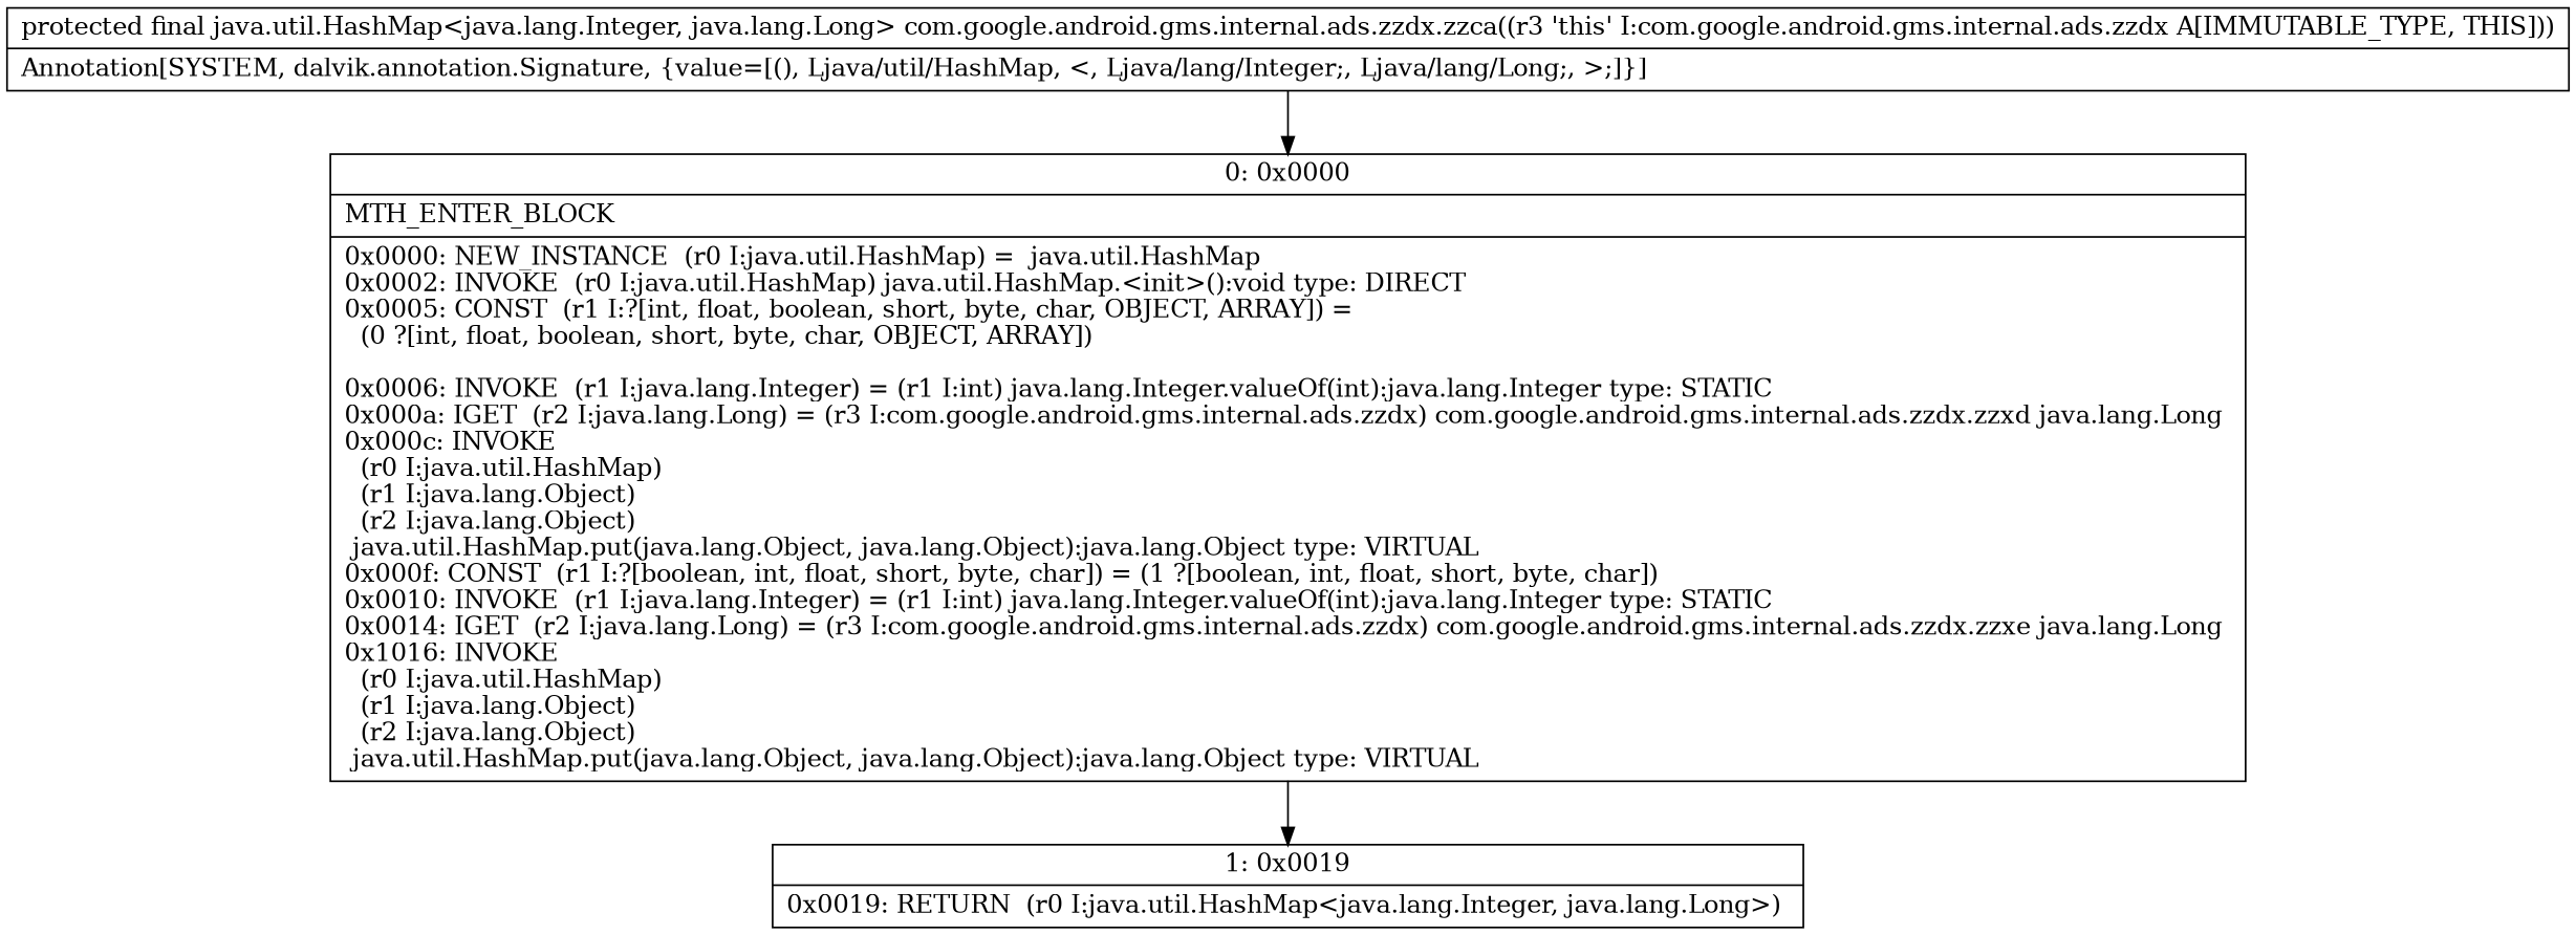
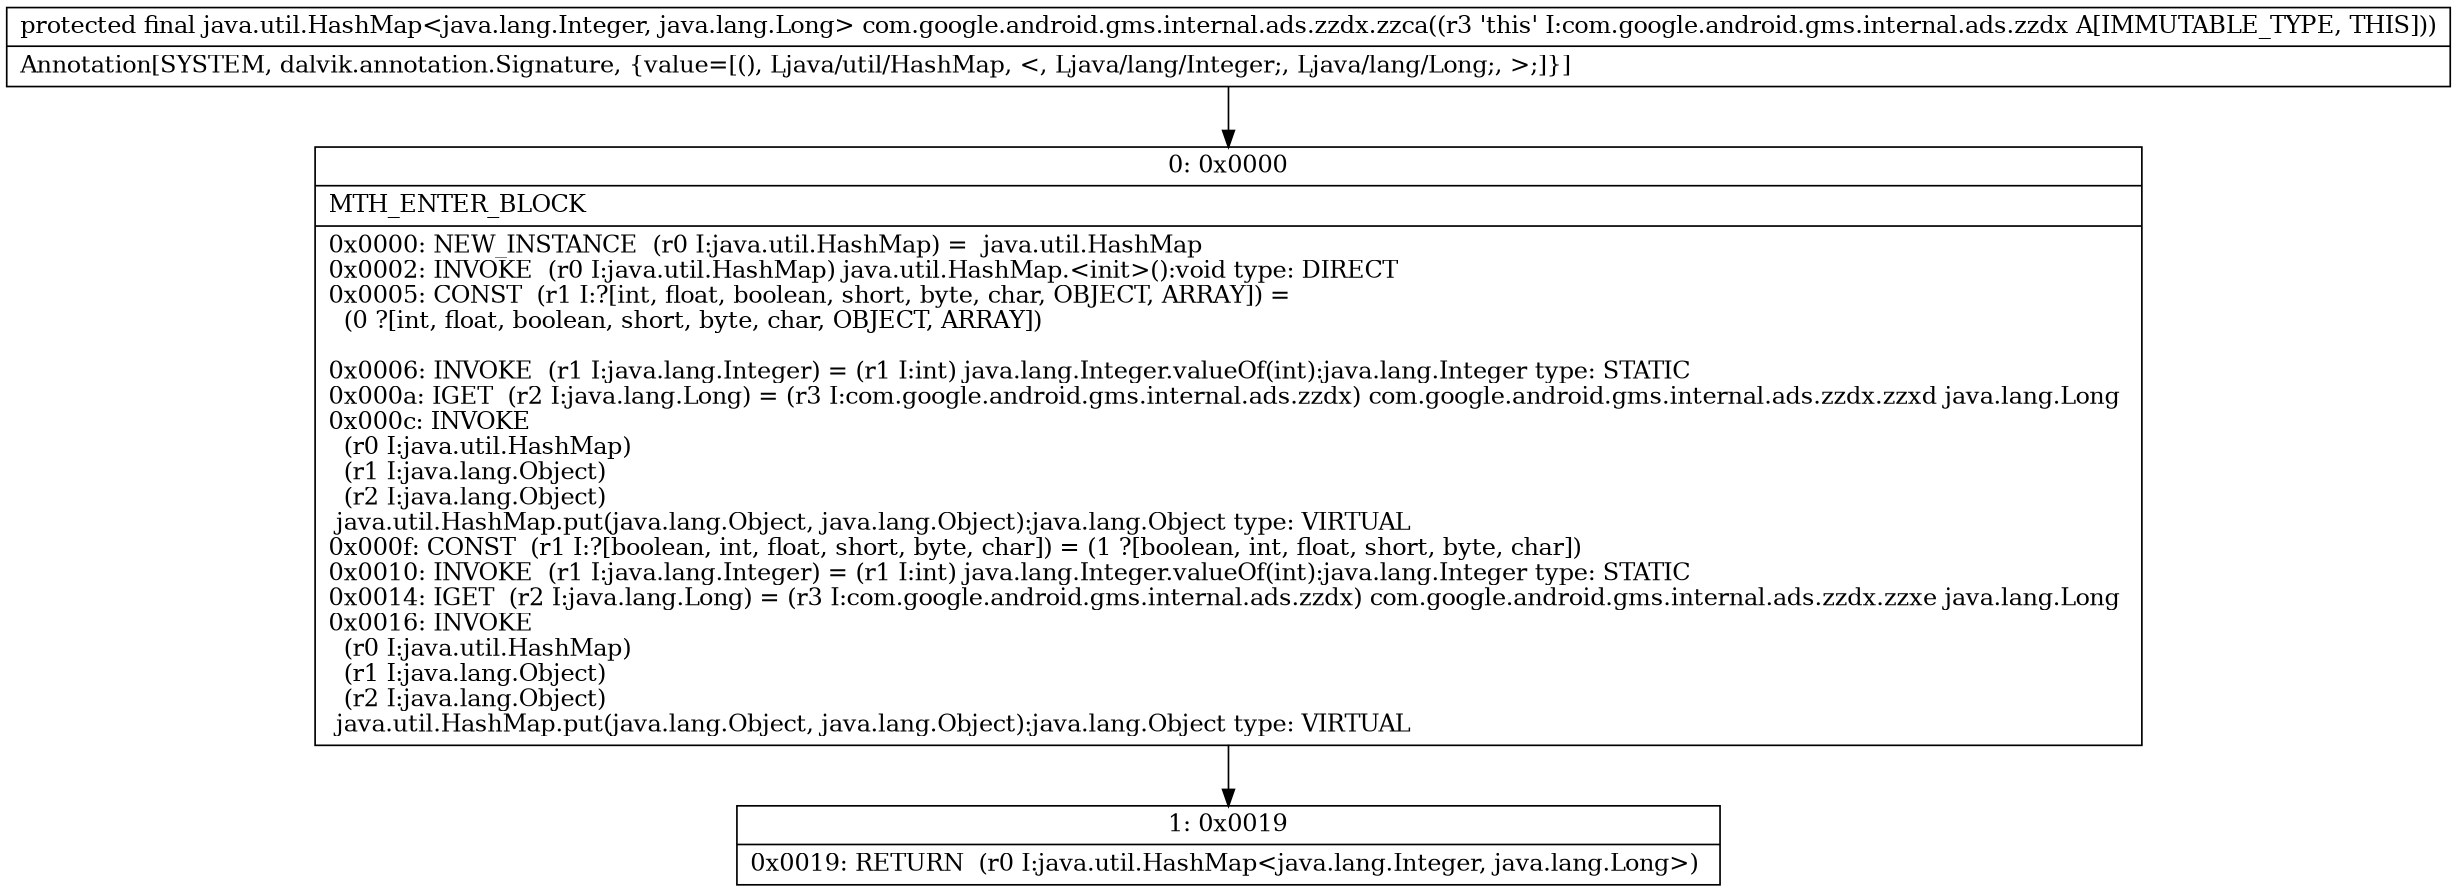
  digraph {
    node [shape=record]
-   n1 [label="{0\:\ 0x0000|MTH_ENTER_BLOCK\l|0x0000: NEW_INSTANCE  (r0 I:java.util.HashMap) =  java.util.HashMap \l0x0002: INVOKE  (r0 I:java.util.HashMap) java.util.HashMap.\<init\>():void type: DIRECT \l0x0005: CONST  (r1 I:?[int, float, boolean, short, byte, char, OBJECT, ARRAY]) = \l  (0 ?[int, float, boolean, short, byte, char, OBJECT, ARRAY])\l \l0x0006: INVOKE  (r1 I:java.lang.Integer) = (r1 I:int) java.lang.Integer.valueOf(int):java.lang.Integer type: STATIC \l0x000a: IGET  (r2 I:java.lang.Long) = (r3 I:com.google.android.gms.internal.ads.zzdx) com.google.android.gms.internal.ads.zzdx.zzxd java.lang.Long \l0x000c: INVOKE  \l  (r0 I:java.util.HashMap)\l  (r1 I:java.lang.Object)\l  (r2 I:java.lang.Object)\l java.util.HashMap.put(java.lang.Object, java.lang.Object):java.lang.Object type: VIRTUAL \l0x000f: CONST  (r1 I:?[boolean, int, float, short, byte, char]) = (1 ?[boolean, int, float, short, byte, char]) \l0x0010: INVOKE  (r1 I:java.lang.Integer) = (r1 I:int) java.lang.Integer.valueOf(int):java.lang.Integer type: STATIC \l0x0014: IGET  (r2 I:java.lang.Long) = (r3 I:com.google.android.gms.internal.ads.zzdx) com.google.android.gms.internal.ads.zzdx.zzxe java.lang.Long \l0x1016: INVOKE  \l  (r0 I:java.util.HashMap)\l  (r1 I:java.lang.Object)\l  (r2 I:java.lang.Object)\l java.util.HashMap.put(java.lang.Object, java.lang.Object):java.lang.Object type: VIRTUAL \l}"]
+   n1 [label="{0\:\ 0x0000|MTH_ENTER_BLOCK\l|0x0000: NEW_INSTANCE  (r0 I:java.util.HashMap) =  java.util.HashMap \l0x0002: INVOKE  (r0 I:java.util.HashMap) java.util.HashMap.\<init\>():void type: DIRECT \l0x0005: CONST  (r1 I:?[int, float, boolean, short, byte, char, OBJECT, ARRAY]) = \l  (0 ?[int, float, boolean, short, byte, char, OBJECT, ARRAY])\l \l0x0006: INVOKE  (r1 I:java.lang.Integer) = (r1 I:int) java.lang.Integer.valueOf(int):java.lang.Integer type: STATIC \l0x000a: IGET  (r2 I:java.lang.Long) = (r3 I:com.google.android.gms.internal.ads.zzdx) com.google.android.gms.internal.ads.zzdx.zzxd java.lang.Long \l0x000c: INVOKE  \l  (r0 I:java.util.HashMap)\l  (r1 I:java.lang.Object)\l  (r2 I:java.lang.Object)\l java.util.HashMap.put(java.lang.Object, java.lang.Object):java.lang.Object type: VIRTUAL \l0x000f: CONST  (r1 I:?[boolean, int, float, short, byte, char]) = (1 ?[boolean, int, float, short, byte, char]) \l0x0010: INVOKE  (r1 I:java.lang.Integer) = (r1 I:int) java.lang.Integer.valueOf(int):java.lang.Integer type: STATIC \l0x0014: IGET  (r2 I:java.lang.Long) = (r3 I:com.google.android.gms.internal.ads.zzdx) com.google.android.gms.internal.ads.zzdx.zzxe java.lang.Long \l0x0016: INVOKE  \l  (r0 I:java.util.HashMap)\l  (r1 I:java.lang.Object)\l  (r2 I:java.lang.Object)\l java.util.HashMap.put(java.lang.Object, java.lang.Object):java.lang.Object type: VIRTUAL \l}"]
    n2 [label="{1\:\ 0x0019|0x0019: RETURN  (r0 I:java.util.HashMap\<java.lang.Integer, java.lang.Long\>) \l}"]
    n3 [label="{protected final java.util.HashMap\<java.lang.Integer, java.lang.Long\> com.google.android.gms.internal.ads.zzdx.zzca((r3 'this' I:com.google.android.gms.internal.ads.zzdx A[IMMUTABLE_TYPE, THIS]))  | Annotation[SYSTEM, dalvik.annotation.Signature, \{value=[(), Ljava\/util\/HashMap, \<, Ljava\/lang\/Integer;, Ljava\/lang\/Long;, \>;]\}]\l}"]
    n1 -> n2
    n3 -> n1
  }
